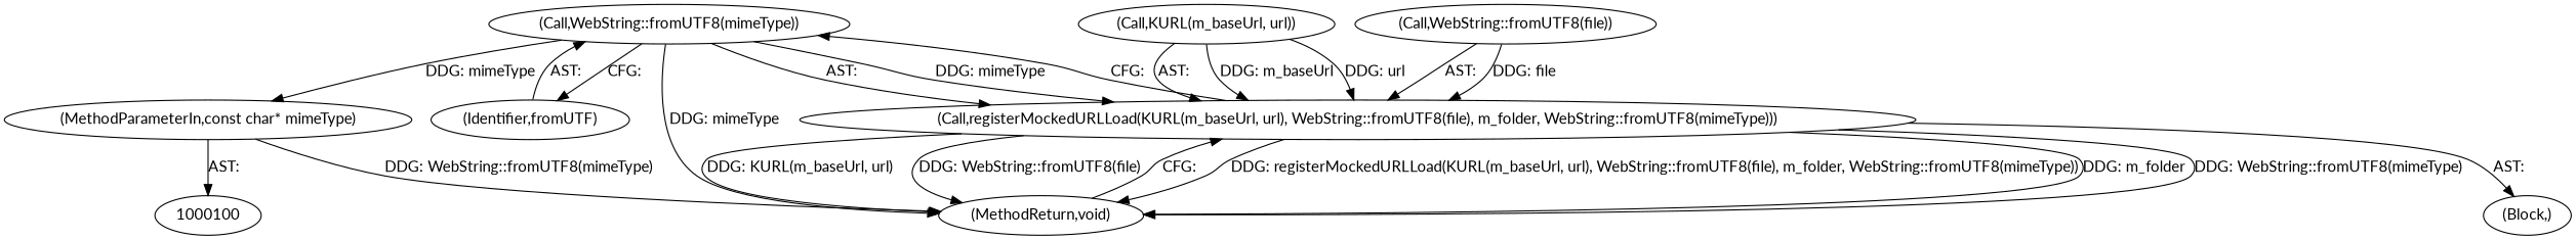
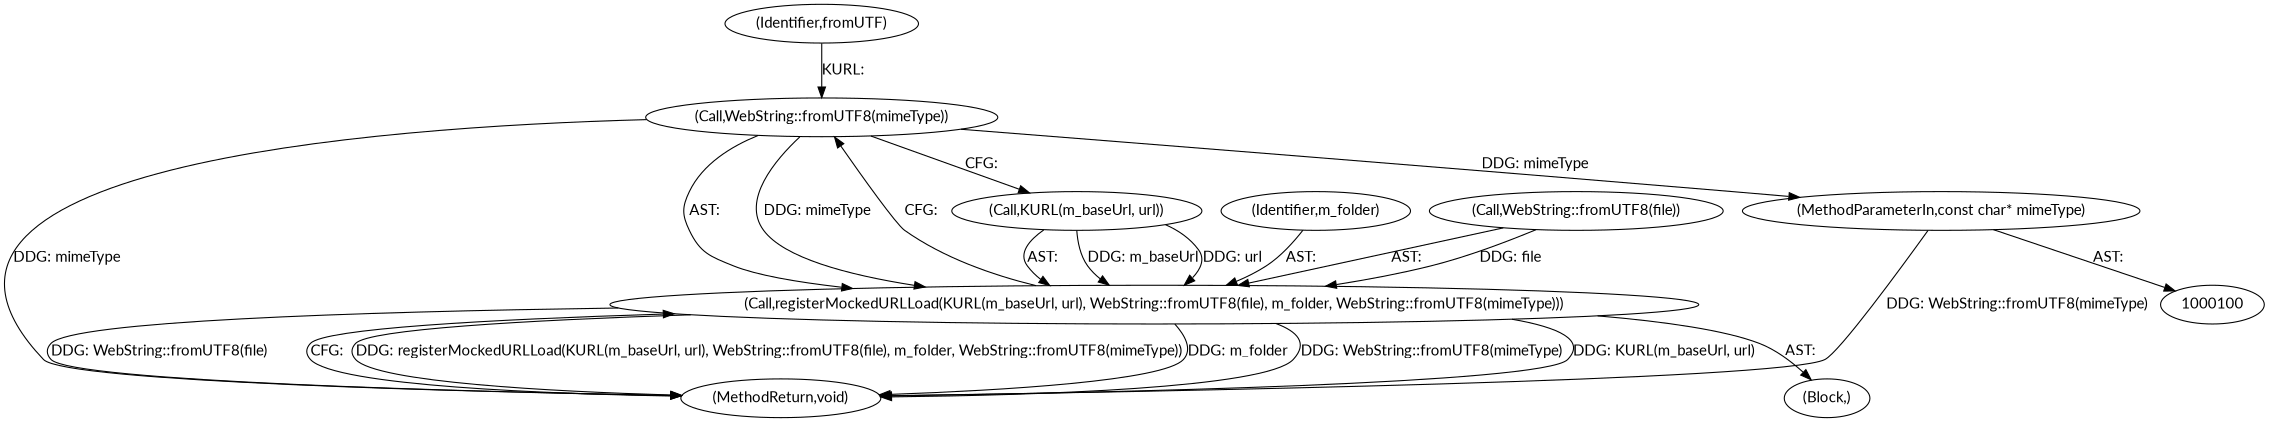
  digraph {
    fontname=Lato
    node [fontname=Lato]
    edge [fontname=Lato]
    n1 [label="(Call,WebString::fromUTF8(mimeType))"]
    n2 [label="(Call,registerMockedURLLoad(KURL(m_baseUrl, url), WebString::fromUTF8(file), m_folder, WebString::fromUTF8(mimeType)))"]
    n3 [label="(MethodReturn,void)"]
    n4 [label="(Identifier,fromUTF)"]
    n5 [label="(MethodParameterIn,const char* mimeType)"]
    n6 [label="(Block,)"]
    1000100
    n8 [label="(Call,KURL(m_baseUrl, url))"]
+   n9 [label="(Identifier,m_folder)"]
    n10 [label="(Call,WebString::fromUTF8(file))"]
    n1 -> n2 [label="AST: "]
    n1 -> n2 [label="DDG: mimeType"]
    n1 -> n3 [label="DDG: mimeType"]
-   n1 -> n4 [label="CFG: "]
+   n1 -> n8 [label="CFG: "]
    n1 -> n5 [label="DDG: mimeType"]
    n2 -> n1 [label="CFG: "]
    n2 -> n3 [label="DDG: registerMockedURLLoad(KURL(m_baseUrl, url), WebString::fromUTF8(file), m_folder, WebString::fromUTF8(mimeType))"]
    n2 -> n3 [label="DDG: m_folder"]
    n2 -> n3 [label="DDG: WebString::fromUTF8(mimeType)"]
    n2 -> n3 [label="DDG: KURL(m_baseUrl, url)"]
    n2 -> n3 [label="DDG: WebString::fromUTF8(file)"]
    n2 -> n6 [label="AST: "]
    n3 -> n2 [label="CFG: "]
-   n4 -> n1 [label="AST: "]
+   n4 -> n1 [label="KURL: "]
    n5 -> n3 [label="DDG: WebString::fromUTF8(mimeType)"]
    n5 -> 1000100 [label="AST: "]
    n8 -> n2 [label="AST: "]
    n8 -> n2 [label="DDG: m_baseUrl"]
    n8 -> n2 [label="DDG: url"]
+   n9 -> n2 [label="AST: "]
    n10 -> n2 [label="AST: "]
    n10 -> n2 [label="DDG: file"]
  }
